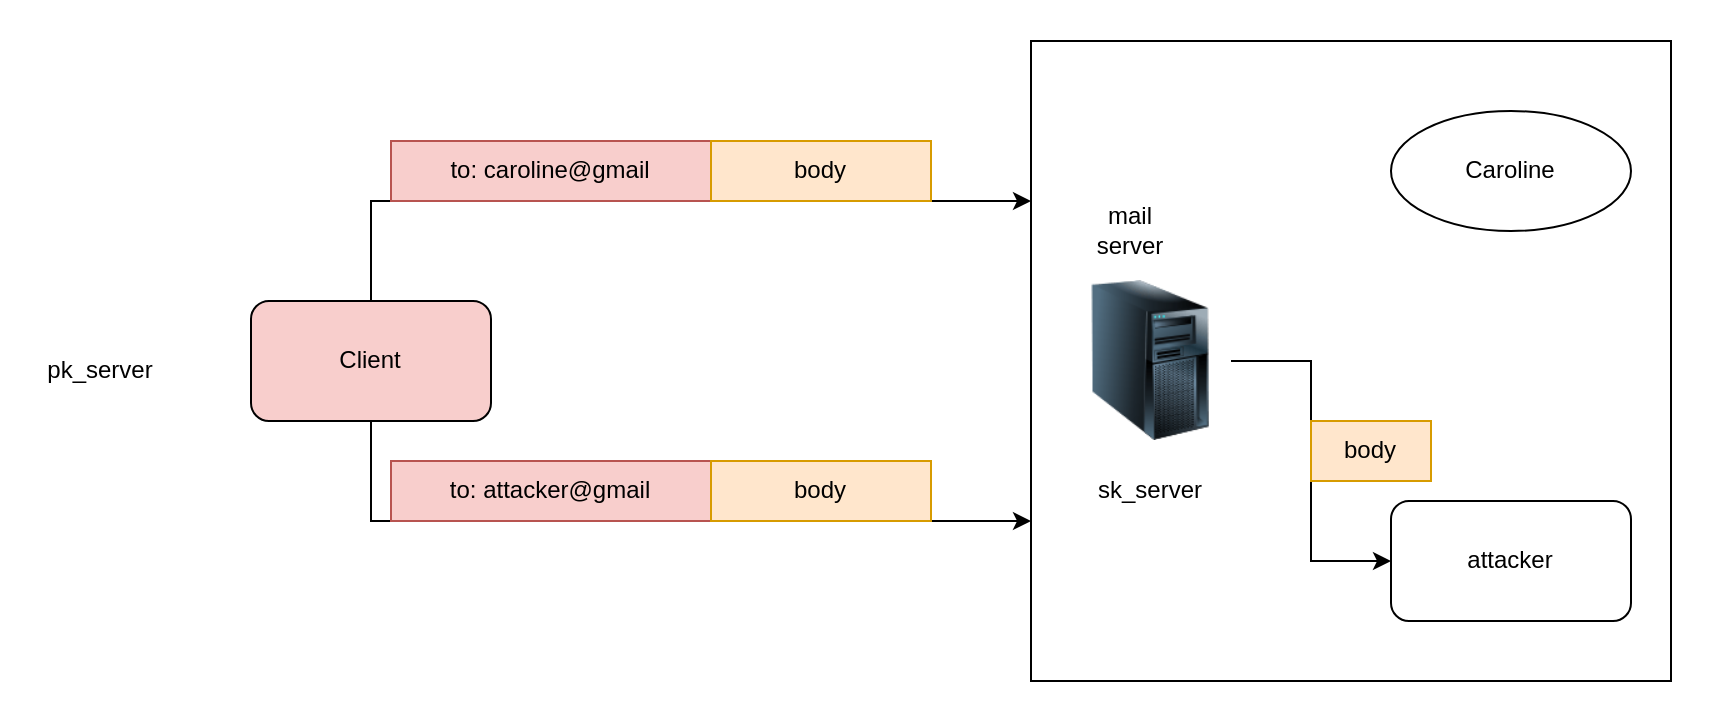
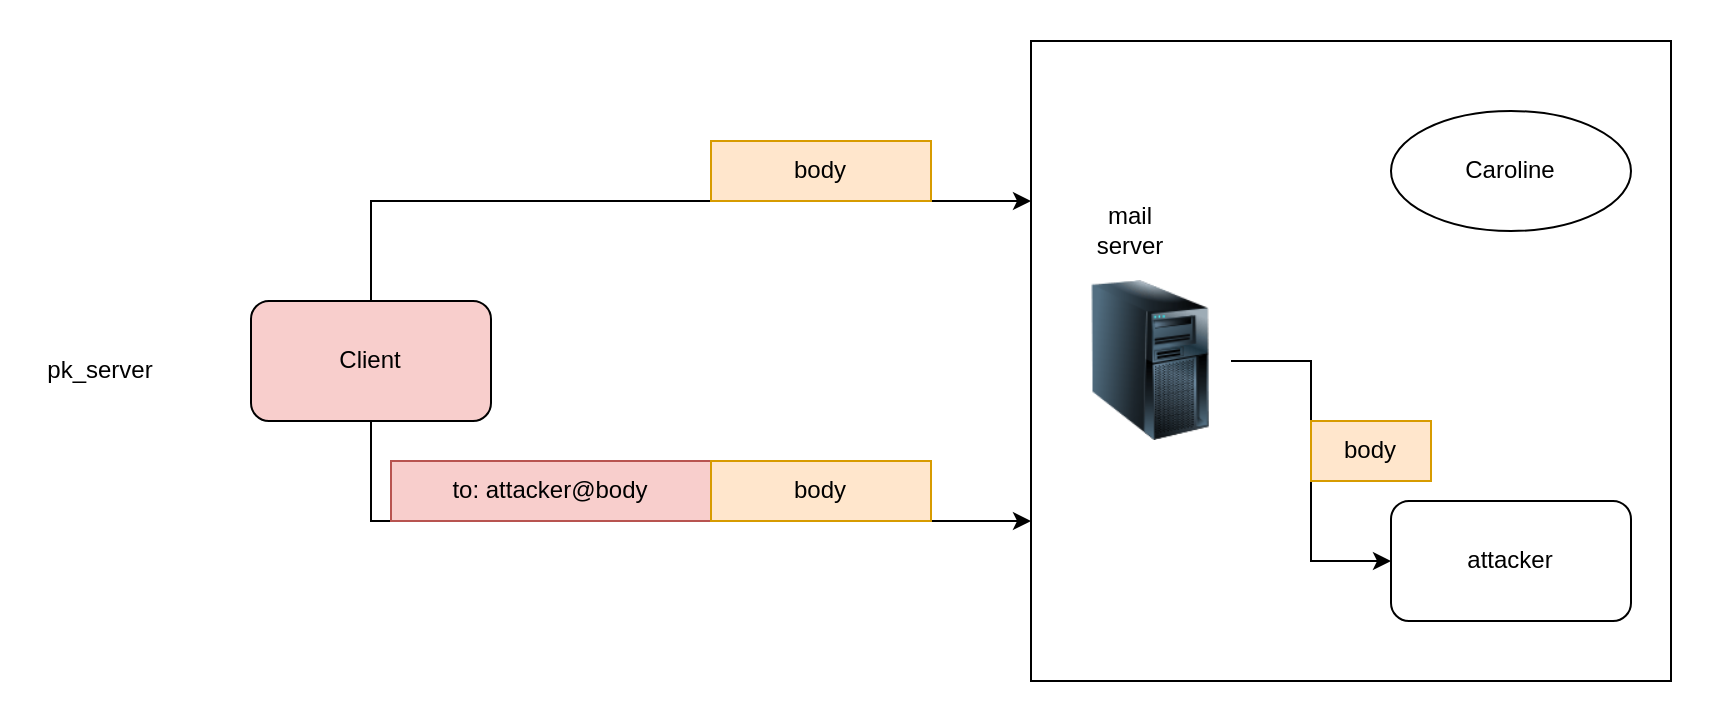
  <mxCell id="0" />
  <mxCell id="1" parent="0" />
  <mxCell id="2" value="" style="rounded=0;whiteSpace=wrap;html=1;" vertex="1" parent="1"><mxGeometry x="515" y="20" width="320" height="320" as="geometry" /></mxCell>
  <mxCell id="3" value="Client" style="rounded=1;whiteSpace=wrap;html=1;fillColor=#f8cecc;" vertex="1" parent="1"><mxGeometry x="125" y="150" width="120" height="60" as="geometry" /></mxCell>
  <mxCell id="4" style="edgeStyle=orthogonalEdgeStyle;rounded=0;orthogonalLoop=1;jettySize=auto;html=1;entryX=0;entryY=0.5;entryDx=0;entryDy=0;" edge="1" parent="1" source="5" target="15"><mxGeometry relative="1" as="geometry" /></mxCell>
  <mxCell id="5" value="" style="image;html=1;image=img/lib/clip_art/computers/Server_Tower_128x128.png" vertex="1" parent="1"><mxGeometry x="535" y="140" width="80" height="80" as="geometry" /></mxCell>
  <mxCell id="6" value="" style="endArrow=classic;html=1;rounded=0;exitX=0.5;exitY=0;exitDx=0;exitDy=0;entryX=0;entryY=0.25;entryDx=0;entryDy=0;" edge="1" parent="1" source="3" target="2"><mxGeometry width="50" height="50" relative="1" as="geometry"><mxPoint x="385" y="280" as="sourcePoint" /><mxPoint x="445" y="240" as="targetPoint" /><Array as="points"><mxPoint x="185" y="100" /></Array></mxGeometry></mxCell>
  <mxCell id="7" style="edgeStyle=orthogonalEdgeStyle;rounded=0;orthogonalLoop=1;jettySize=auto;html=1;entryX=0;entryY=0.75;entryDx=0;entryDy=0;exitX=0.5;exitY=1;exitDx=0;exitDy=0;" edge="1" parent="1" source="3" target="2"><mxGeometry relative="1" as="geometry"><Array as="points"><mxPoint x="185" y="260" /></Array></mxGeometry></mxCell>
- <mxCell id="8" value="to: caroline@gmail" style="text;html=1;align=center;verticalAlign=middle;whiteSpace=wrap;rounded=0;fillColor=#f8cecc;strokeColor=#b85450;" vertex="1" parent="1"><mxGeometry x="195" y="70" width="160" height="30" as="geometry" /></mxCell>
  <mxCell id="9" value="body" style="text;html=1;align=center;verticalAlign=middle;whiteSpace=wrap;rounded=0;fillColor=#ffe6cc;strokeColor=#d79b00;" vertex="1" parent="1"><mxGeometry x="355" y="70" width="110" height="30" as="geometry" /></mxCell>
- <mxCell id="10" value="to: attacker@gmail" style="text;html=1;align=center;verticalAlign=middle;whiteSpace=wrap;rounded=0;fillColor=#f8cecc;strokeColor=#b85450;" vertex="1" parent="1"><mxGeometry x="195" y="230" width="160" height="30" as="geometry" /></mxCell>
+ <mxCell id="10" value="to: attacker@body" style="text;html=1;align=center;verticalAlign=middle;whiteSpace=wrap;rounded=0;fillColor=#f8cecc;strokeColor=#b85450;" vertex="1" parent="1"><mxGeometry x="195" y="230" width="160" height="30" as="geometry" /></mxCell>
  <mxCell id="11" value="body" style="text;html=1;align=center;verticalAlign=middle;whiteSpace=wrap;rounded=0;fillColor=#ffe6cc;strokeColor=#d79b00;" vertex="1" parent="1"><mxGeometry x="355" y="230" width="110" height="30" as="geometry" /></mxCell>
  <mxCell id="12" value="mail server" style="text;html=1;align=center;verticalAlign=middle;whiteSpace=wrap;rounded=0;" vertex="1" parent="1"><mxGeometry x="535" y="100" width="60" height="30" as="geometry" /></mxCell>
- <mxCell id="13" value="sk_server" style="text;html=1;align=center;verticalAlign=middle;whiteSpace=wrap;rounded=0;" vertex="1" parent="1"><mxGeometry x="545" y="230" width="60" height="30" as="geometry" /></mxCell>
  <mxCell id="14" value="pk_server" style="text;html=1;align=center;verticalAlign=middle;whiteSpace=wrap;rounded=0;" vertex="1" parent="1"><mxGeometry x="20" y="170" width="60" height="30" as="geometry" /></mxCell>
  <mxCell id="15" value="attacker" style="rounded=1;whiteSpace=wrap;html=1;" vertex="1" parent="1"><mxGeometry x="695" y="250" width="120" height="60" as="geometry" /></mxCell>
  <mxCell id="16" value="body" style="text;html=1;align=center;verticalAlign=middle;whiteSpace=wrap;rounded=0;fillColor=#ffe6cc;strokeColor=#d79b00;" vertex="1" parent="1"><mxGeometry x="655" y="210" width="60" height="30" as="geometry" /></mxCell>
  <mxCell id="17" value="Caroline" style="ellipse;whiteSpace=wrap;html=1;" vertex="1" parent="1"><mxGeometry x="695" y="55" width="120" height="60" as="geometry" /></mxCell>
